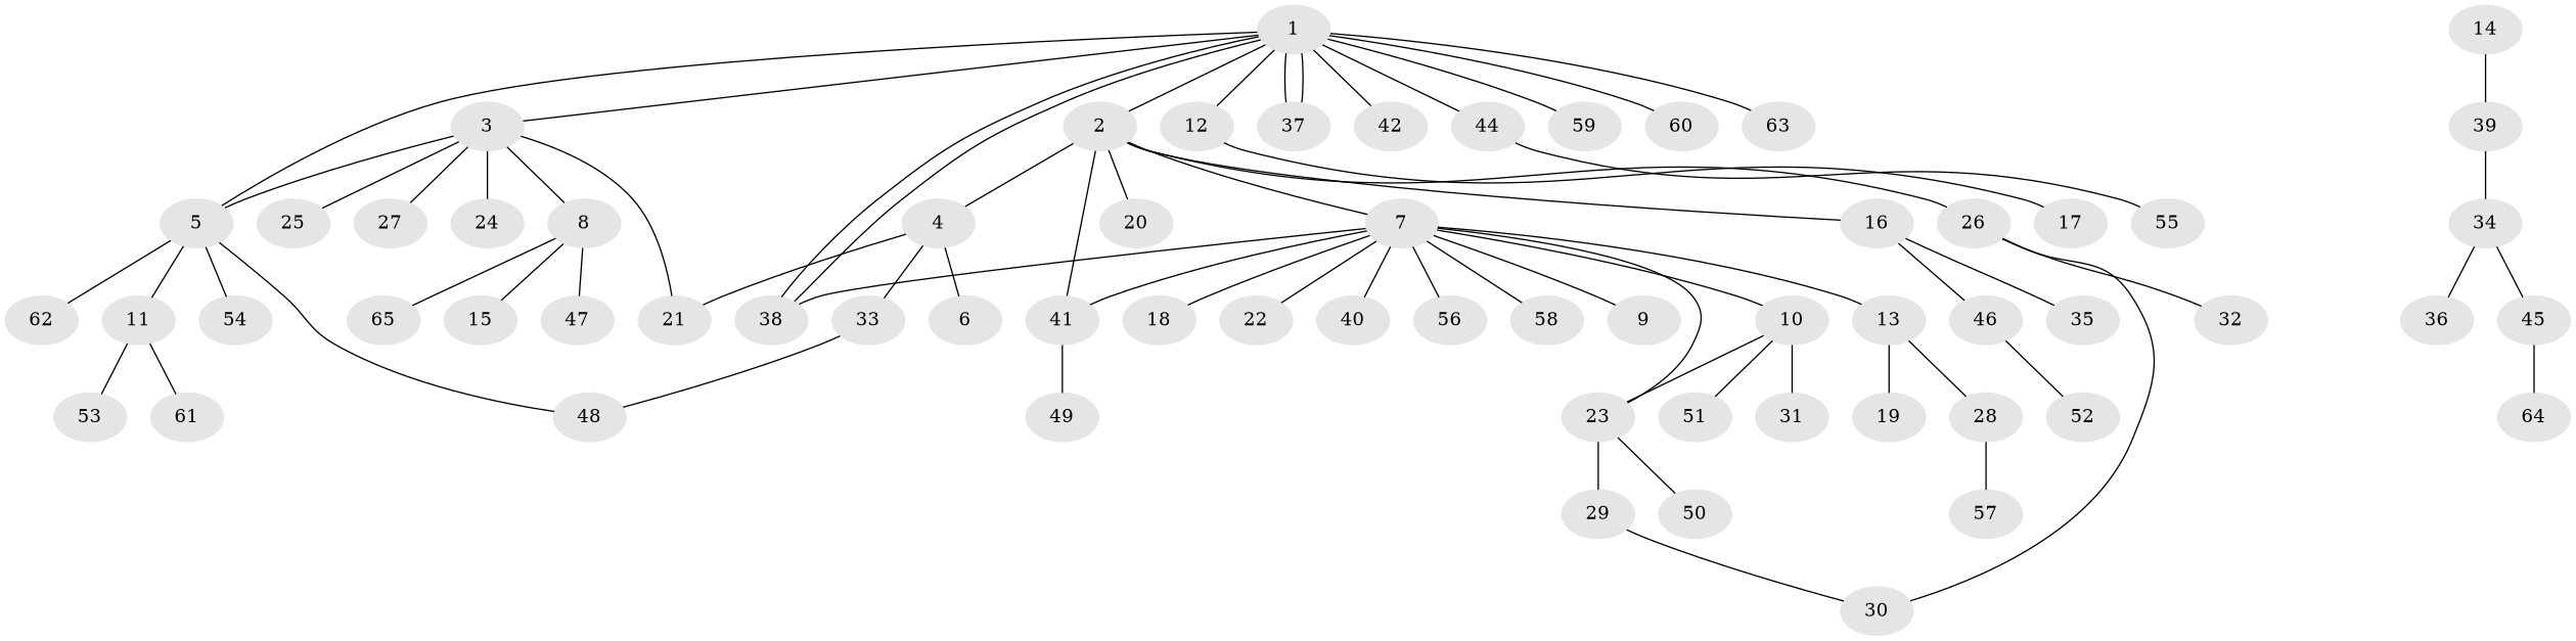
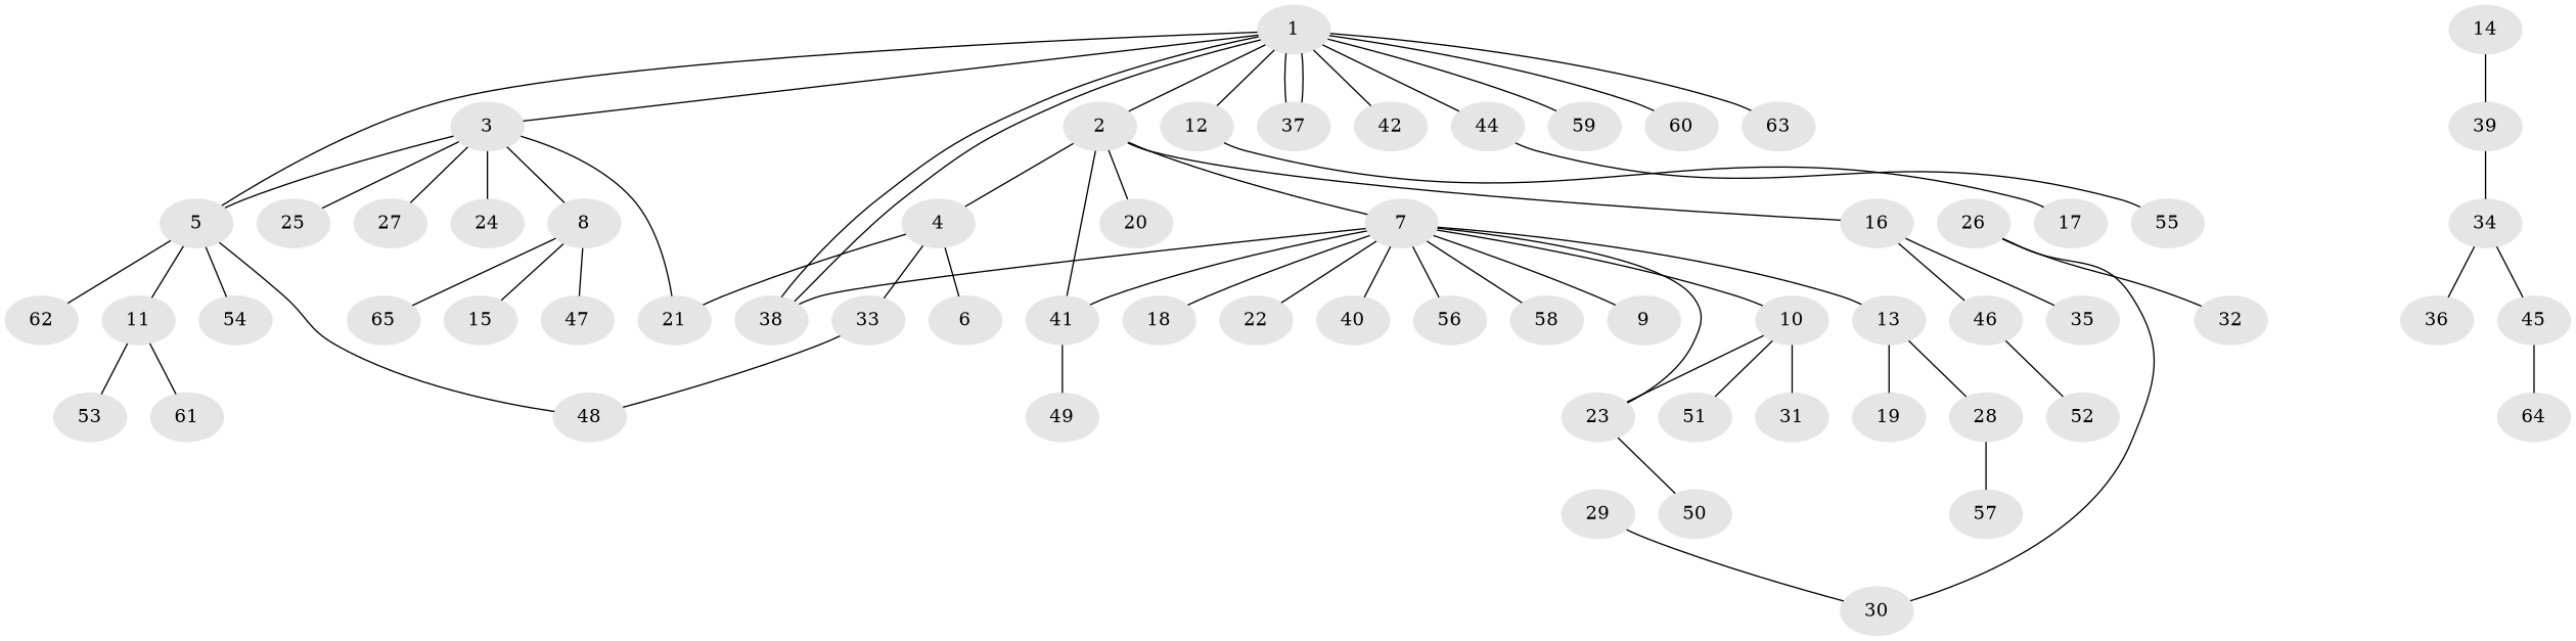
  graph {
    node [color=gray90 style=filled]
    1
    2
    3
    5
    12
    37
    38
    42
    44
    59
    60
    63
    4
    7
    16
    20
    26
    41
    8
    21
    24
    25
    27
    48
    11
    54
    62
    17
    55
    6
    33
    9
    10
    13
    18
    22
    23
    40
    56
    58
    14
    39
    35
    46
    30
    32
    15
    47
    65
    53
    61
    31
    51
    19
    28
    29
    50
    49
    57
    34
    52
    36
    45
    64
    1 -- 2
    1 -- 3
    1 -- 5
    1 -- 12
    1 -- 37
    1 -- 37
    1 -- 38
    1 -- 38
    1 -- 42
    1 -- 44
    1 -- 59
    1 -- 60
    1 -- 63
    2 -- 4
    2 -- 7
    2 -- 16
    2 -- 20
-   2 -- 26
    2 -- 41
    3 -- 5
    3 -- 8
    3 -- 21
    3 -- 24
    3 -- 25
    3 -- 27
    5 -- 48
    5 -- 11
    5 -- 54
    5 -- 62
    12 -- 17
    44 -- 55
    4 -- 21
    4 -- 6
    4 -- 33
    7 -- 38
    7 -- 41
    7 -- 9
    7 -- 10
    7 -- 13
    7 -- 18
    7 -- 22
    7 -- 23
    7 -- 40
    7 -- 56
    7 -- 58
    16 -- 35
    16 -- 46
    26 -- 30
    26 -- 32
    41 -- 49
    8 -- 15
    8 -- 47
    8 -- 65
    11 -- 53
    11 -- 61
    33 -- 48
    10 -- 23
    10 -- 31
    10 -- 51
    13 -- 19
    13 -- 28
-   23 -- 29
    23 -- 50
    14 -- 39
    39 -- 34
    46 -- 52
    28 -- 57
    29 -- 30
    34 -- 36
    34 -- 45
    45 -- 64
  }
